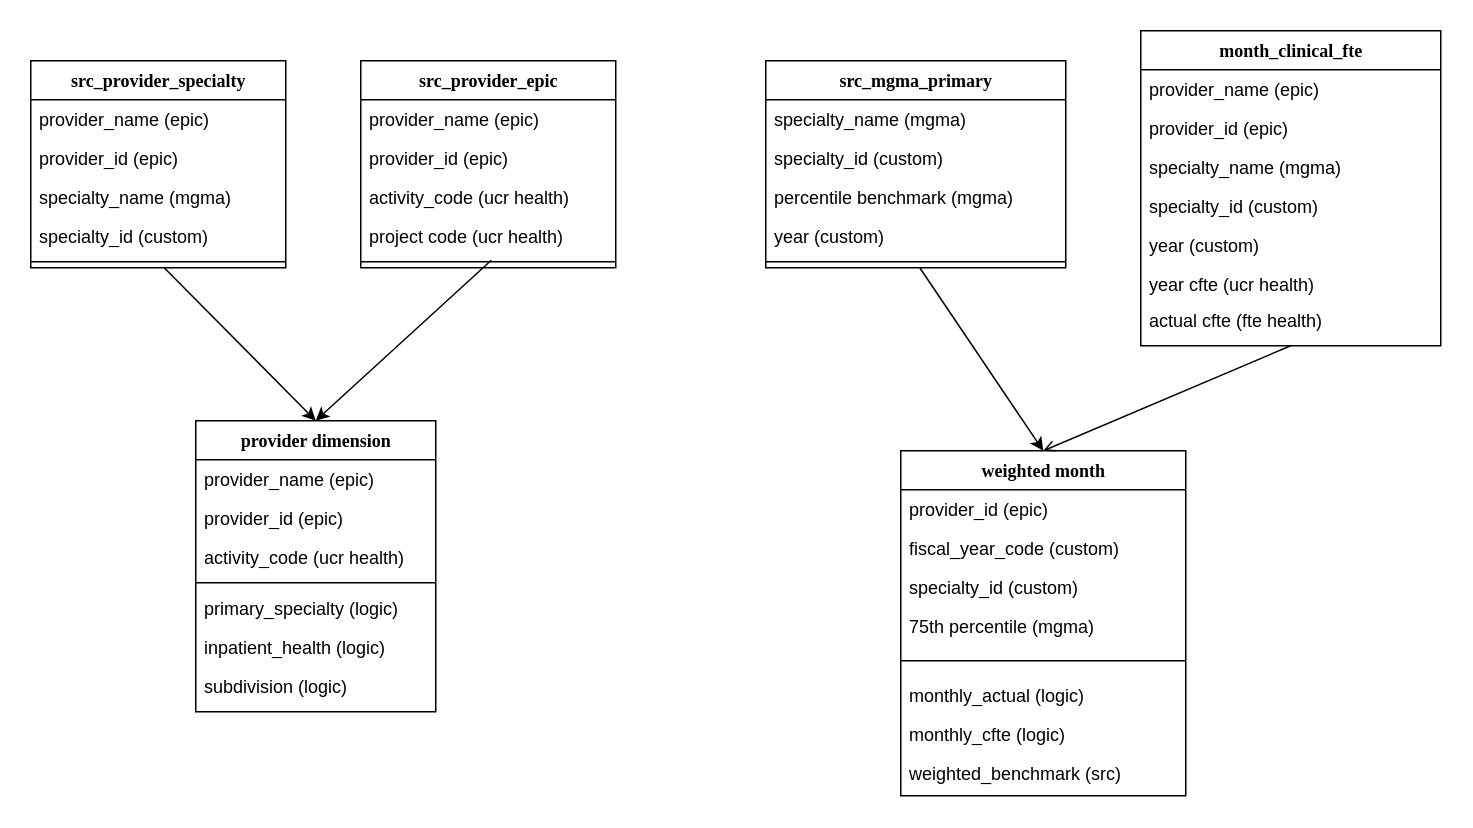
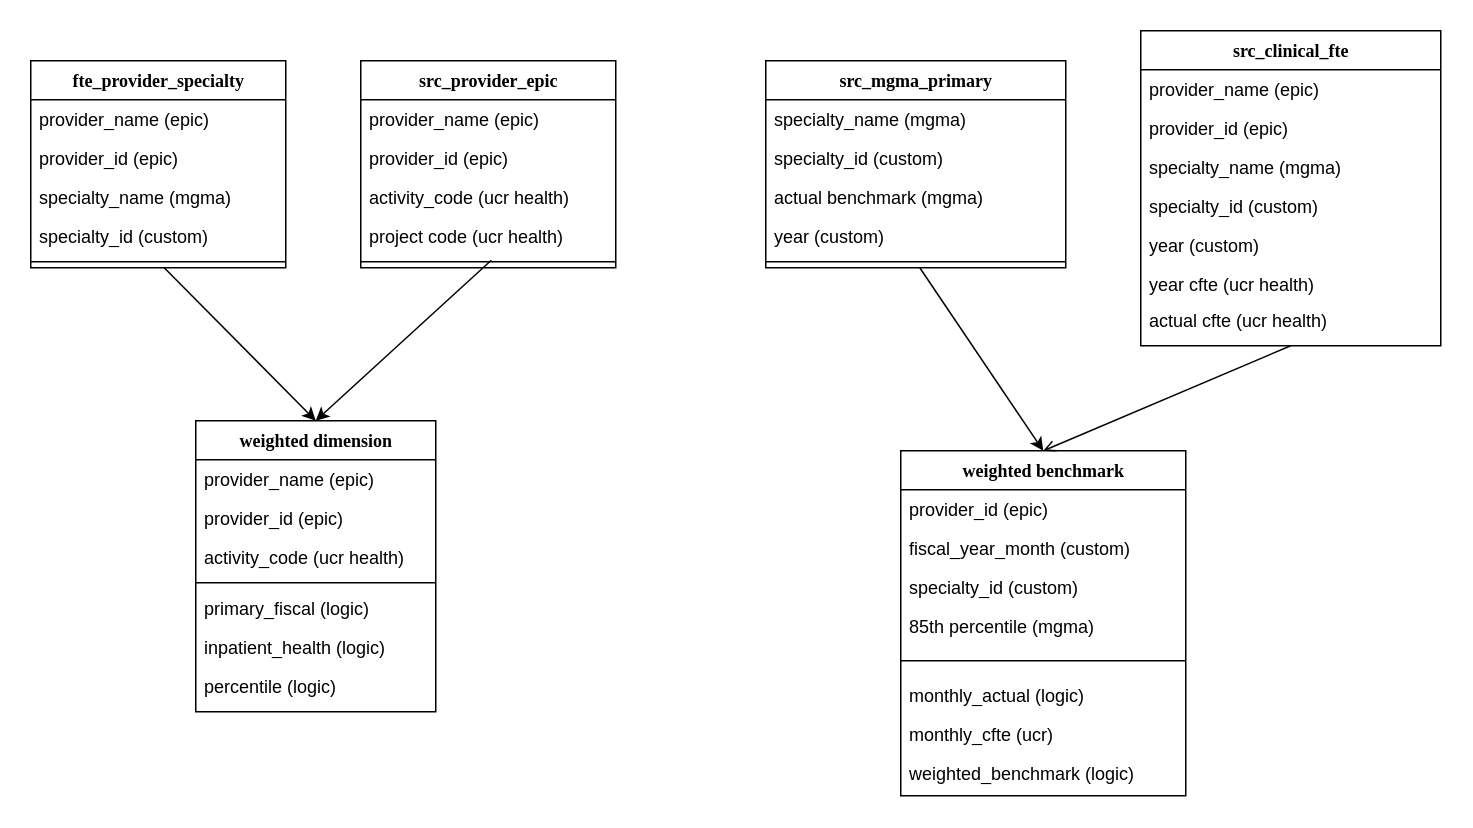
  <mxCell id="0" />
  <mxCell id="1" parent="0" />
- <mxCell id="2" value="src_provider_specialty" style="swimlane;html=1;fontStyle=1;align=center;verticalAlign=top;childLayout=stackLayout;horizontal=1;startSize=26;horizontalStack=0;resizeParent=1;resizeLast=0;collapsible=1;marginBottom=0;swimlaneFillColor=#ffffff;rounded=0;shadow=0;comic=0;labelBackgroundColor=none;strokeWidth=1;fillColor=none;fontFamily=Verdana;fontSize=12" parent="1" vertex="1"><mxGeometry x="20" y="40" width="170" height="138" as="geometry" /></mxCell>
+ <mxCell id="2" value="fte_provider_specialty" style="swimlane;html=1;fontStyle=1;align=center;verticalAlign=top;childLayout=stackLayout;horizontal=1;startSize=26;horizontalStack=0;resizeParent=1;resizeLast=0;collapsible=1;marginBottom=0;swimlaneFillColor=#ffffff;rounded=0;shadow=0;comic=0;labelBackgroundColor=none;strokeWidth=1;fillColor=none;fontFamily=Verdana;fontSize=12" parent="1" vertex="1"><mxGeometry x="20" y="40" width="170" height="138" as="geometry" /></mxCell>
  <mxCell id="3" value="provider_name (epic)" style="text;html=1;strokeColor=none;fillColor=none;align=left;verticalAlign=top;spacingLeft=4;spacingRight=4;whiteSpace=wrap;overflow=hidden;rotatable=0;points=[[0,0.5],[1,0.5]];portConstraint=eastwest;" parent="2" vertex="1"><mxGeometry y="26" width="170" height="26" as="geometry" /></mxCell>
  <mxCell id="4" value="provider_id (epic)" style="text;html=1;strokeColor=none;fillColor=none;align=left;verticalAlign=top;spacingLeft=4;spacingRight=4;whiteSpace=wrap;overflow=hidden;rotatable=0;points=[[0,0.5],[1,0.5]];portConstraint=eastwest;" parent="2" vertex="1"><mxGeometry y="52" width="170" height="26" as="geometry" /></mxCell>
  <mxCell id="5" value="specialty_name (mgma)" style="text;html=1;strokeColor=none;fillColor=none;align=left;verticalAlign=top;spacingLeft=4;spacingRight=4;whiteSpace=wrap;overflow=hidden;rotatable=0;points=[[0,0.5],[1,0.5]];portConstraint=eastwest;" parent="2" vertex="1"><mxGeometry y="78" width="170" height="26" as="geometry" /></mxCell>
  <mxCell id="6" value="specialty_id (custom)" style="text;html=1;strokeColor=none;fillColor=none;align=left;verticalAlign=top;spacingLeft=4;spacingRight=4;whiteSpace=wrap;overflow=hidden;rotatable=0;points=[[0,0.5],[1,0.5]];portConstraint=eastwest;" parent="2" vertex="1"><mxGeometry y="104" width="170" height="26" as="geometry" /></mxCell>
  <mxCell id="7" value="" style="line;html=1;strokeWidth=1;fillColor=none;align=left;verticalAlign=middle;spacingTop=-1;spacingLeft=3;spacingRight=3;rotatable=0;labelPosition=right;points=[];portConstraint=eastwest;" parent="2" vertex="1"><mxGeometry y="130" width="170" height="8" as="geometry" /></mxCell>
- <mxCell id="8" value="provider dimension" style="swimlane;html=1;fontStyle=1;align=center;verticalAlign=top;childLayout=stackLayout;horizontal=1;startSize=26;horizontalStack=0;resizeParent=1;resizeLast=0;collapsible=1;marginBottom=0;swimlaneFillColor=#ffffff;rounded=0;shadow=0;comic=0;labelBackgroundColor=none;strokeWidth=1;fillColor=none;fontFamily=Verdana;fontSize=12" parent="1" vertex="1"><mxGeometry x="130" y="280" width="160" height="194" as="geometry" /></mxCell>
+ <mxCell id="8" value="weighted dimension" style="swimlane;html=1;fontStyle=1;align=center;verticalAlign=top;childLayout=stackLayout;horizontal=1;startSize=26;horizontalStack=0;resizeParent=1;resizeLast=0;collapsible=1;marginBottom=0;swimlaneFillColor=#ffffff;rounded=0;shadow=0;comic=0;labelBackgroundColor=none;strokeWidth=1;fillColor=none;fontFamily=Verdana;fontSize=12" parent="1" vertex="1"><mxGeometry x="130" y="280" width="160" height="194" as="geometry" /></mxCell>
  <mxCell id="9" value="provider_name (epic)" style="text;html=1;strokeColor=none;fillColor=none;align=left;verticalAlign=top;spacingLeft=4;spacingRight=4;whiteSpace=wrap;overflow=hidden;rotatable=0;points=[[0,0.5],[1,0.5]];portConstraint=eastwest;" parent="8" vertex="1"><mxGeometry y="26" width="160" height="26" as="geometry" /></mxCell>
  <mxCell id="10" value="provider_id (epic)" style="text;html=1;strokeColor=none;fillColor=none;align=left;verticalAlign=top;spacingLeft=4;spacingRight=4;whiteSpace=wrap;overflow=hidden;rotatable=0;points=[[0,0.5],[1,0.5]];portConstraint=eastwest;" parent="8" vertex="1"><mxGeometry y="52" width="160" height="26" as="geometry" /></mxCell>
  <mxCell id="11" value="activity_code (ucr health)" style="text;html=1;strokeColor=none;fillColor=none;align=left;verticalAlign=top;spacingLeft=4;spacingRight=4;whiteSpace=wrap;overflow=hidden;rotatable=0;points=[[0,0.5],[1,0.5]];portConstraint=eastwest;" parent="8" vertex="1"><mxGeometry y="78" width="160" height="26" as="geometry" /></mxCell>
  <mxCell id="12" value="" style="line;html=1;strokeWidth=1;fillColor=none;align=left;verticalAlign=middle;spacingTop=-1;spacingLeft=3;spacingRight=3;rotatable=0;labelPosition=right;points=[];portConstraint=eastwest;" parent="8" vertex="1"><mxGeometry y="104" width="160" height="8" as="geometry" /></mxCell>
- <mxCell id="13" value="primary_specialty (logic)" style="text;html=1;strokeColor=none;fillColor=none;align=left;verticalAlign=top;spacingLeft=4;spacingRight=4;whiteSpace=wrap;overflow=hidden;rotatable=0;points=[[0,0.5],[1,0.5]];portConstraint=eastwest;" parent="8" vertex="1"><mxGeometry y="112" width="160" height="26" as="geometry" /></mxCell>
+ <mxCell id="13" value="primary_fiscal (logic)" style="text;html=1;strokeColor=none;fillColor=none;align=left;verticalAlign=top;spacingLeft=4;spacingRight=4;whiteSpace=wrap;overflow=hidden;rotatable=0;points=[[0,0.5],[1,0.5]];portConstraint=eastwest;" parent="8" vertex="1"><mxGeometry y="112" width="160" height="26" as="geometry" /></mxCell>
  <mxCell id="14" value="inpatient_health (logic)" style="text;html=1;strokeColor=none;fillColor=none;align=left;verticalAlign=top;spacingLeft=4;spacingRight=4;whiteSpace=wrap;overflow=hidden;rotatable=0;points=[[0,0.5],[1,0.5]];portConstraint=eastwest;" parent="8" vertex="1"><mxGeometry y="138" width="160" height="26" as="geometry" /></mxCell>
- <mxCell id="15" value="subdivision (logic)" style="text;html=1;strokeColor=none;fillColor=none;align=left;verticalAlign=top;spacingLeft=4;spacingRight=4;whiteSpace=wrap;overflow=hidden;rotatable=0;points=[[0,0.5],[1,0.5]];portConstraint=eastwest;" parent="8" vertex="1"><mxGeometry y="164" width="160" height="26" as="geometry" /></mxCell>
+ <mxCell id="15" value="percentile (logic)" style="text;html=1;strokeColor=none;fillColor=none;align=left;verticalAlign=top;spacingLeft=4;spacingRight=4;whiteSpace=wrap;overflow=hidden;rotatable=0;points=[[0,0.5],[1,0.5]];portConstraint=eastwest;" parent="8" vertex="1"><mxGeometry y="164" width="160" height="26" as="geometry" /></mxCell>
  <mxCell id="16" value="src_provider_epic" style="swimlane;html=1;fontStyle=1;align=center;verticalAlign=top;childLayout=stackLayout;horizontal=1;startSize=26;horizontalStack=0;resizeParent=1;resizeLast=0;collapsible=1;marginBottom=0;swimlaneFillColor=#ffffff;rounded=0;shadow=0;comic=0;labelBackgroundColor=none;strokeWidth=1;fillColor=none;fontFamily=Verdana;fontSize=12" vertex="1" parent="1"><mxGeometry x="240" y="40" width="170" height="138" as="geometry" /></mxCell>
  <mxCell id="17" value="provider_name (epic)" style="text;html=1;strokeColor=none;fillColor=none;align=left;verticalAlign=top;spacingLeft=4;spacingRight=4;whiteSpace=wrap;overflow=hidden;rotatable=0;points=[[0,0.5],[1,0.5]];portConstraint=eastwest;" vertex="1" parent="16"><mxGeometry y="26" width="170" height="26" as="geometry" /></mxCell>
  <mxCell id="18" value="provider_id (epic)" style="text;html=1;strokeColor=none;fillColor=none;align=left;verticalAlign=top;spacingLeft=4;spacingRight=4;whiteSpace=wrap;overflow=hidden;rotatable=0;points=[[0,0.5],[1,0.5]];portConstraint=eastwest;" vertex="1" parent="16"><mxGeometry y="52" width="170" height="26" as="geometry" /></mxCell>
  <mxCell id="19" value="activity_code (ucr health)" style="text;html=1;strokeColor=none;fillColor=none;align=left;verticalAlign=top;spacingLeft=4;spacingRight=4;whiteSpace=wrap;overflow=hidden;rotatable=0;points=[[0,0.5],[1,0.5]];portConstraint=eastwest;" vertex="1" parent="16"><mxGeometry y="78" width="170" height="26" as="geometry" /></mxCell>
  <mxCell id="20" value="project code (ucr health)" style="text;html=1;strokeColor=none;fillColor=none;align=left;verticalAlign=top;spacingLeft=4;spacingRight=4;whiteSpace=wrap;overflow=hidden;rotatable=0;points=[[0,0.5],[1,0.5]];portConstraint=eastwest;" vertex="1" parent="16"><mxGeometry y="104" width="170" height="26" as="geometry" /></mxCell>
  <mxCell id="21" value="" style="line;html=1;strokeWidth=1;fillColor=none;align=left;verticalAlign=middle;spacingTop=-1;spacingLeft=3;spacingRight=3;rotatable=0;labelPosition=right;points=[];portConstraint=eastwest;" vertex="1" parent="16"><mxGeometry y="130" width="170" height="8" as="geometry" /></mxCell>
  <mxCell id="22" value="src_mgma_primary" style="swimlane;html=1;fontStyle=1;align=center;verticalAlign=top;childLayout=stackLayout;horizontal=1;startSize=26;horizontalStack=0;resizeParent=1;resizeLast=0;collapsible=1;marginBottom=0;swimlaneFillColor=#ffffff;rounded=0;shadow=0;comic=0;labelBackgroundColor=none;strokeWidth=1;fillColor=none;fontFamily=Verdana;fontSize=12" vertex="1" parent="1"><mxGeometry x="510" y="40" width="200" height="138" as="geometry" /></mxCell>
  <mxCell id="23" value="specialty_name (mgma)" style="text;html=1;strokeColor=none;fillColor=none;align=left;verticalAlign=top;spacingLeft=4;spacingRight=4;whiteSpace=wrap;overflow=hidden;rotatable=0;points=[[0,0.5],[1,0.5]];portConstraint=eastwest;" vertex="1" parent="22"><mxGeometry y="26" width="200" height="26" as="geometry" /></mxCell>
  <mxCell id="24" value="specialty_id (custom)" style="text;html=1;strokeColor=none;fillColor=none;align=left;verticalAlign=top;spacingLeft=4;spacingRight=4;whiteSpace=wrap;overflow=hidden;rotatable=0;points=[[0,0.5],[1,0.5]];portConstraint=eastwest;" vertex="1" parent="22"><mxGeometry y="52" width="200" height="26" as="geometry" /></mxCell>
- <mxCell id="25" value="percentile benchmark (mgma)" style="text;html=1;strokeColor=none;fillColor=none;align=left;verticalAlign=top;spacingLeft=4;spacingRight=4;whiteSpace=wrap;overflow=hidden;rotatable=0;points=[[0,0.5],[1,0.5]];portConstraint=eastwest;" vertex="1" parent="22"><mxGeometry y="78" width="200" height="26" as="geometry" /></mxCell>
+ <mxCell id="25" value="actual benchmark (mgma)" style="text;html=1;strokeColor=none;fillColor=none;align=left;verticalAlign=top;spacingLeft=4;spacingRight=4;whiteSpace=wrap;overflow=hidden;rotatable=0;points=[[0,0.5],[1,0.5]];portConstraint=eastwest;" vertex="1" parent="22"><mxGeometry y="78" width="200" height="26" as="geometry" /></mxCell>
  <mxCell id="26" value="year (custom)" style="text;html=1;strokeColor=none;fillColor=none;align=left;verticalAlign=top;spacingLeft=4;spacingRight=4;whiteSpace=wrap;overflow=hidden;rotatable=0;points=[[0,0.5],[1,0.5]];portConstraint=eastwest;" vertex="1" parent="22"><mxGeometry y="104" width="200" height="26" as="geometry" /></mxCell>
  <mxCell id="27" value="" style="line;html=1;strokeWidth=1;fillColor=none;align=left;verticalAlign=middle;spacingTop=-1;spacingLeft=3;spacingRight=3;rotatable=0;labelPosition=right;points=[];portConstraint=eastwest;" vertex="1" parent="22"><mxGeometry y="130" width="200" height="8" as="geometry" /></mxCell>
- <mxCell id="28" value="month_clinical_fte" style="swimlane;html=1;fontStyle=1;align=center;verticalAlign=top;childLayout=stackLayout;horizontal=1;startSize=26;horizontalStack=0;resizeParent=1;resizeLast=0;collapsible=1;marginBottom=0;swimlaneFillColor=#ffffff;rounded=0;shadow=0;comic=0;labelBackgroundColor=none;strokeWidth=1;fillColor=none;fontFamily=Verdana;fontSize=12" vertex="1" parent="1"><mxGeometry x="760" y="20" width="200" height="210" as="geometry" /></mxCell>
+ <mxCell id="28" value="src_clinical_fte" style="swimlane;html=1;fontStyle=1;align=center;verticalAlign=top;childLayout=stackLayout;horizontal=1;startSize=26;horizontalStack=0;resizeParent=1;resizeLast=0;collapsible=1;marginBottom=0;swimlaneFillColor=#ffffff;rounded=0;shadow=0;comic=0;labelBackgroundColor=none;strokeWidth=1;fillColor=none;fontFamily=Verdana;fontSize=12" vertex="1" parent="1"><mxGeometry x="760" y="20" width="200" height="210" as="geometry" /></mxCell>
  <mxCell id="29" value="provider_name (epic)" style="text;html=1;strokeColor=none;fillColor=none;align=left;verticalAlign=top;spacingLeft=4;spacingRight=4;whiteSpace=wrap;overflow=hidden;rotatable=0;points=[[0,0.5],[1,0.5]];portConstraint=eastwest;" vertex="1" parent="28"><mxGeometry y="26" width="200" height="26" as="geometry" /></mxCell>
  <mxCell id="30" value="provider_id (epic)" style="text;html=1;strokeColor=none;fillColor=none;align=left;verticalAlign=top;spacingLeft=4;spacingRight=4;whiteSpace=wrap;overflow=hidden;rotatable=0;points=[[0,0.5],[1,0.5]];portConstraint=eastwest;" vertex="1" parent="28"><mxGeometry y="52" width="200" height="26" as="geometry" /></mxCell>
  <mxCell id="31" value="specialty_name (mgma)" style="text;html=1;strokeColor=none;fillColor=none;align=left;verticalAlign=top;spacingLeft=4;spacingRight=4;whiteSpace=wrap;overflow=hidden;rotatable=0;points=[[0,0.5],[1,0.5]];portConstraint=eastwest;" vertex="1" parent="28"><mxGeometry y="78" width="200" height="26" as="geometry" /></mxCell>
  <mxCell id="32" value="specialty_id (custom)" style="text;html=1;strokeColor=none;fillColor=none;align=left;verticalAlign=top;spacingLeft=4;spacingRight=4;whiteSpace=wrap;overflow=hidden;rotatable=0;points=[[0,0.5],[1,0.5]];portConstraint=eastwest;" vertex="1" parent="28"><mxGeometry y="104" width="200" height="26" as="geometry" /></mxCell>
  <mxCell id="33" value="year (custom)" style="text;html=1;strokeColor=none;fillColor=none;align=left;verticalAlign=top;spacingLeft=4;spacingRight=4;whiteSpace=wrap;overflow=hidden;rotatable=0;points=[[0,0.5],[1,0.5]];portConstraint=eastwest;" vertex="1" parent="28"><mxGeometry y="130" width="200" height="26" as="geometry" /></mxCell>
  <mxCell id="34" value="year cfte (ucr health)" style="text;html=1;strokeColor=none;fillColor=none;align=left;verticalAlign=top;spacingLeft=4;spacingRight=4;whiteSpace=wrap;overflow=hidden;rotatable=0;points=[[0,0.5],[1,0.5]];portConstraint=eastwest;" vertex="1" parent="28"><mxGeometry y="156" width="200" height="24" as="geometry" /></mxCell>
- <mxCell id="35" value="actual cfte (fte health)" style="text;html=1;strokeColor=none;fillColor=none;align=left;verticalAlign=top;spacingLeft=4;spacingRight=4;whiteSpace=wrap;overflow=hidden;rotatable=0;points=[[0,0.5],[1,0.5]];portConstraint=eastwest;" vertex="1" parent="28"><mxGeometry y="180" width="200" height="24" as="geometry" /></mxCell>
- <mxCell id="36" value="weighted month" style="swimlane;html=1;fontStyle=1;align=center;verticalAlign=top;childLayout=stackLayout;horizontal=1;startSize=26;horizontalStack=0;resizeParent=1;resizeLast=0;collapsible=1;marginBottom=0;swimlaneFillColor=#ffffff;rounded=0;shadow=0;comic=0;labelBackgroundColor=none;strokeWidth=1;fillColor=none;fontFamily=Verdana;fontSize=12" vertex="1" parent="1"><mxGeometry x="600" y="300" width="190" height="230" as="geometry" /></mxCell>
+ <mxCell id="35" value="actual cfte (ucr health)" style="text;html=1;strokeColor=none;fillColor=none;align=left;verticalAlign=top;spacingLeft=4;spacingRight=4;whiteSpace=wrap;overflow=hidden;rotatable=0;points=[[0,0.5],[1,0.5]];portConstraint=eastwest;" vertex="1" parent="28"><mxGeometry y="180" width="200" height="24" as="geometry" /></mxCell>
+ <mxCell id="36" value="weighted benchmark" style="swimlane;html=1;fontStyle=1;align=center;verticalAlign=top;childLayout=stackLayout;horizontal=1;startSize=26;horizontalStack=0;resizeParent=1;resizeLast=0;collapsible=1;marginBottom=0;swimlaneFillColor=#ffffff;rounded=0;shadow=0;comic=0;labelBackgroundColor=none;strokeWidth=1;fillColor=none;fontFamily=Verdana;fontSize=12" vertex="1" parent="1"><mxGeometry x="600" y="300" width="190" height="230" as="geometry" /></mxCell>
  <mxCell id="37" value="provider_id (epic)" style="text;html=1;strokeColor=none;fillColor=none;align=left;verticalAlign=top;spacingLeft=4;spacingRight=4;whiteSpace=wrap;overflow=hidden;rotatable=0;points=[[0,0.5],[1,0.5]];portConstraint=eastwest;" vertex="1" parent="36"><mxGeometry y="26" width="190" height="26" as="geometry" /></mxCell>
- <mxCell id="38" value="fiscal_year_code (custom)" style="text;html=1;strokeColor=none;fillColor=none;align=left;verticalAlign=top;spacingLeft=4;spacingRight=4;whiteSpace=wrap;overflow=hidden;rotatable=0;points=[[0,0.5],[1,0.5]];portConstraint=eastwest;" vertex="1" parent="36"><mxGeometry y="52" width="190" height="26" as="geometry" /></mxCell>
+ <mxCell id="38" value="fiscal_year_month (custom)" style="text;html=1;strokeColor=none;fillColor=none;align=left;verticalAlign=top;spacingLeft=4;spacingRight=4;whiteSpace=wrap;overflow=hidden;rotatable=0;points=[[0,0.5],[1,0.5]];portConstraint=eastwest;" vertex="1" parent="36"><mxGeometry y="52" width="190" height="26" as="geometry" /></mxCell>
  <mxCell id="39" value="specialty_id (custom)" style="text;html=1;strokeColor=none;fillColor=none;align=left;verticalAlign=top;spacingLeft=4;spacingRight=4;whiteSpace=wrap;overflow=hidden;rotatable=0;points=[[0,0.5],[1,0.5]];portConstraint=eastwest;" vertex="1" parent="36"><mxGeometry y="78" width="190" height="26" as="geometry" /></mxCell>
- <mxCell id="40" value="75th percentile (mgma)" style="text;html=1;strokeColor=none;fillColor=none;align=left;verticalAlign=top;spacingLeft=4;spacingRight=4;whiteSpace=wrap;overflow=hidden;rotatable=0;points=[[0,0.5],[1,0.5]];portConstraint=eastwest;" vertex="1" parent="36"><mxGeometry y="104" width="190" height="26" as="geometry" /></mxCell>
+ <mxCell id="40" value="85th percentile (mgma)" style="text;html=1;strokeColor=none;fillColor=none;align=left;verticalAlign=top;spacingLeft=4;spacingRight=4;whiteSpace=wrap;overflow=hidden;rotatable=0;points=[[0,0.5],[1,0.5]];portConstraint=eastwest;" vertex="1" parent="36"><mxGeometry y="104" width="190" height="26" as="geometry" /></mxCell>
  <mxCell id="41" value="" style="line;html=1;strokeWidth=1;fillColor=none;align=left;verticalAlign=middle;spacingTop=-1;spacingLeft=3;spacingRight=3;rotatable=0;labelPosition=right;points=[];portConstraint=eastwest;" vertex="1" parent="36"><mxGeometry y="130" width="190" height="20" as="geometry" /></mxCell>
  <mxCell id="42" value="monthly_actual (logic)" style="text;html=1;strokeColor=none;fillColor=none;align=left;verticalAlign=top;spacingLeft=4;spacingRight=4;whiteSpace=wrap;overflow=hidden;rotatable=0;points=[[0,0.5],[1,0.5]];portConstraint=eastwest;" vertex="1" parent="36"><mxGeometry y="150" width="190" height="26" as="geometry" /></mxCell>
- <mxCell id="43" value="monthly_cfte (logic)" style="text;html=1;strokeColor=none;fillColor=none;align=left;verticalAlign=top;spacingLeft=4;spacingRight=4;whiteSpace=wrap;overflow=hidden;rotatable=0;points=[[0,0.5],[1,0.5]];portConstraint=eastwest;" vertex="1" parent="36"><mxGeometry y="176" width="190" height="26" as="geometry" /></mxCell>
- <mxCell id="44" value="weighted_benchmark (src)" style="text;html=1;strokeColor=none;fillColor=none;align=left;verticalAlign=top;spacingLeft=4;spacingRight=4;whiteSpace=wrap;overflow=hidden;rotatable=0;points=[[0,0.5],[1,0.5]];portConstraint=eastwest;" vertex="1" parent="36"><mxGeometry y="202" width="190" height="26" as="geometry" /></mxCell>
+ <mxCell id="43" value="monthly_cfte (ucr)" style="text;html=1;strokeColor=none;fillColor=none;align=left;verticalAlign=top;spacingLeft=4;spacingRight=4;whiteSpace=wrap;overflow=hidden;rotatable=0;points=[[0,0.5],[1,0.5]];portConstraint=eastwest;" vertex="1" parent="36"><mxGeometry y="176" width="190" height="26" as="geometry" /></mxCell>
+ <mxCell id="44" value="weighted_benchmark (logic)" style="text;html=1;strokeColor=none;fillColor=none;align=left;verticalAlign=top;spacingLeft=4;spacingRight=4;whiteSpace=wrap;overflow=hidden;rotatable=0;points=[[0,0.5],[1,0.5]];portConstraint=eastwest;" vertex="1" parent="36"><mxGeometry y="202" width="190" height="26" as="geometry" /></mxCell>
  <mxCell id="45" value="" style="endArrow=classic;html=1;rounded=0;entryX=0.5;entryY=0;entryDx=0;entryDy=0;" edge="1" parent="1" source="7" target="8"><mxGeometry width="50" height="50" relative="1" as="geometry"><mxPoint x="450" y="380" as="sourcePoint" /><mxPoint x="500" y="330" as="targetPoint" /></mxGeometry></mxCell>
  <mxCell id="46" value="" style="endArrow=classic;html=1;rounded=0;exitX=0.512;exitY=0.375;exitDx=0;exitDy=0;exitPerimeter=0;entryX=0.5;entryY=0;entryDx=0;entryDy=0;" edge="1" parent="1" source="21" target="8"><mxGeometry width="50" height="50" relative="1" as="geometry"><mxPoint x="320" y="190" as="sourcePoint" /><mxPoint x="382.55" y="270" as="targetPoint" /></mxGeometry></mxCell>
  <mxCell id="47" value="" style="endArrow=classic;html=1;rounded=0;entryX=0.5;entryY=0;entryDx=0;entryDy=0;" edge="1" parent="1" source="27" target="36"><mxGeometry width="50" height="50" relative="1" as="geometry"><mxPoint x="610.003" y="178" as="sourcePoint" /><mxPoint x="672.55" y="280" as="targetPoint" /></mxGeometry></mxCell>
  <mxCell id="48" value="" style="endArrow=open;html=1;rounded=0;entryX=0.5;entryY=0;entryDx=0;entryDy=0;exitX=0.5;exitY=1;exitDx=0;exitDy=0;" edge="1" parent="1" source="28" target="36"><mxGeometry width="50" height="50" relative="1" as="geometry"><mxPoint x="860" y="260" as="sourcePoint" /><mxPoint x="922.55" y="372" as="targetPoint" /></mxGeometry></mxCell>
